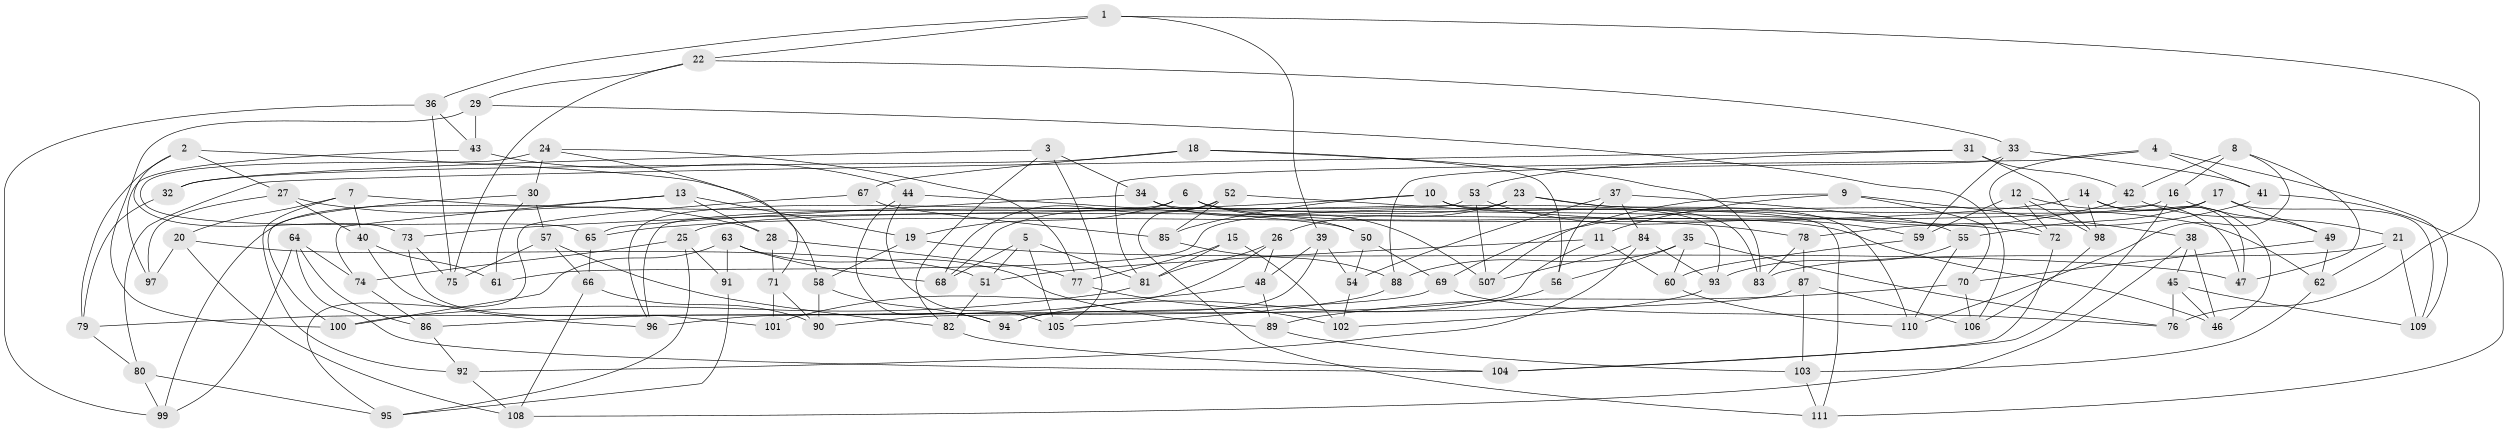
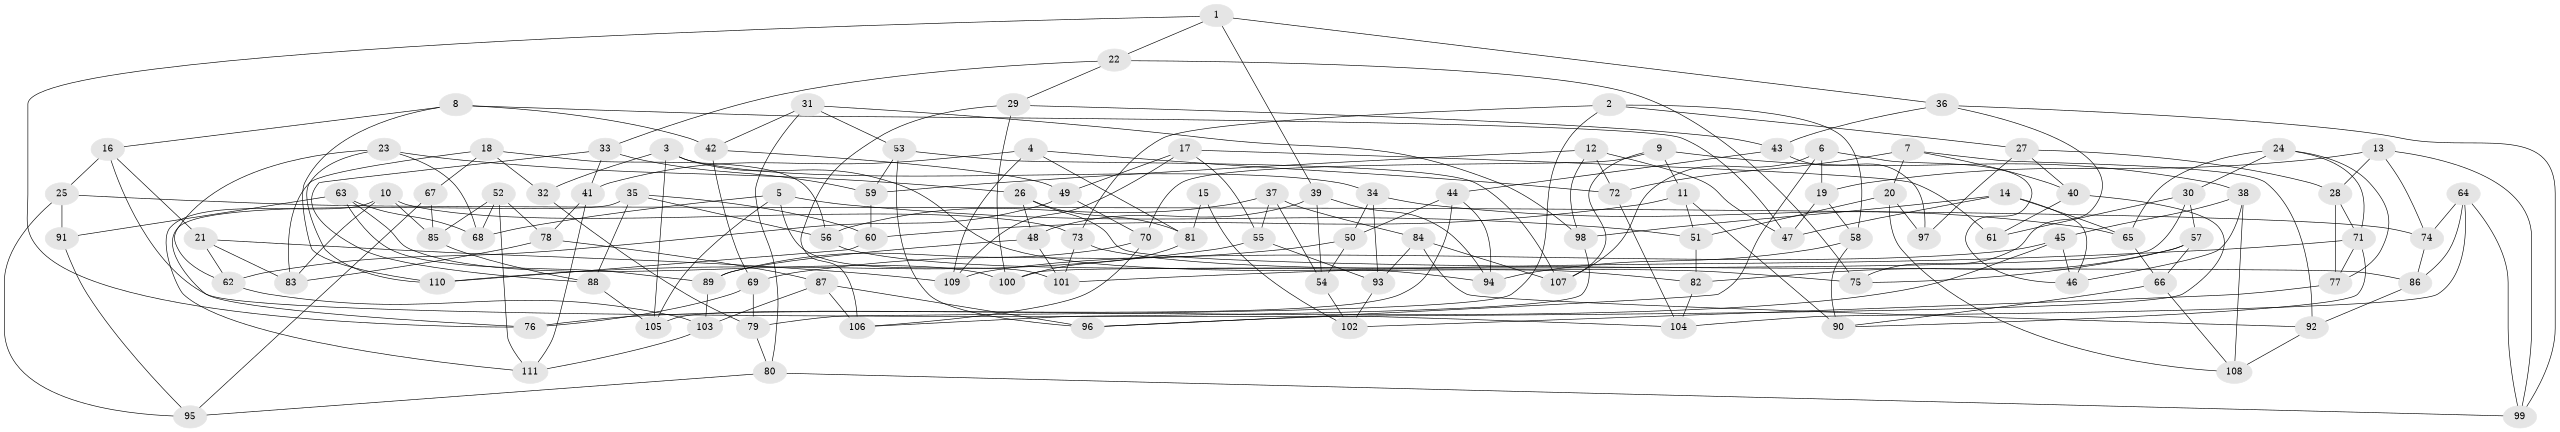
  graph {
    node [color=gray90 style=filled]
    1
    22
    36
    39
    76
    29
    33
    75
    99
    43
    48
    54
    94
    2
    27
    58
    73
    79
    40
    28
    97
    90
    101
    80
    3
    32
    34
    82
    105
    65
    50
    93
    104
    4
    41
    72
    81
    109
    111
    78
    100
    5
    51
    68
    6
    19
    46
    96
-   107 [label=507]
+   107
    47
    7
    20
    92
    108
    61
    8
    16
    42
    110
    21
    25
    49
    69
    9
    11
    38
    70
    60
    45
    106
    89
    10
    83
    85
    88
    12
    59
    98
    13
    74
    77
    71
    86
    14
    66
    15
    102
    62
    91
    95
    17
    55
    18
    56
    67
    103
    23
    26
    24
    30
    57
    44
    31
    53
    35
    37
    84
    87
    52
    63
    64
    1 -- 22
    1 -- 36
    1 -- 39
    1 -- 76
    22 -- 29
    22 -- 33
    22 -- 75
    36 -- 75
    36 -- 99
    36 -- 43
    39 -- 48
    39 -- 54
    39 -- 94
    29 -- 43
    29 -- 100
    29 -- 106
    33 -- 41
    33 -- 88
    33 -- 59
    43 -- 97
    43 -- 44
    48 -- 101
    48 -- 89
    54 -- 102
    2 -- 27
    2 -- 58
    2 -- 73
    2 -- 79
    27 -- 40
    27 -- 28
    27 -- 97
    58 -- 94
    58 -- 90
    73 -- 75
    73 -- 101
    79 -- 80
    40 -- 96
    40 -- 61
    28 -- 77
    28 -- 71
    80 -- 99
    80 -- 95
    3 -- 32
    3 -- 34
    3 -- 82
    3 -- 105
    32 -- 79
    34 -- 65
    34 -- 50
    34 -- 93
    82 -- 104
    65 -- 66
    50 -- 54
    50 -- 69
    93 -- 102
    4 -- 41
    4 -- 72
    4 -- 81
    4 -- 109
    41 -- 111
    41 -- 78
    72 -- 104
    81 -- 100
    78 -- 83
    78 -- 87
-   5 -- 81
+   5 -- 101
    5 -- 105
    5 -- 51
    5 -- 68
    51 -- 82
    6 -- 19
    6 -- 46
    6 -- 96
    6 -- 107
    19 -- 58
    19 -- 47
    7 -- 40
    7 -- 72
    7 -- 20
    7 -- 92
    20 -- 97
    20 -- 51
    20 -- 108
    92 -- 108
    8 -- 47
    8 -- 16
    8 -- 42
    8 -- 110
    16 -- 104
    16 -- 21
    16 -- 25
    42 -- 49
    42 -- 69
    21 -- 109
    21 -- 83
    21 -- 62
    25 -- 74
    25 -- 91
    25 -- 95
    49 -- 70
    49 -- 62
    69 -- 76
    69 -- 79
    9 -- 107
    9 -- 11
    9 -- 38
    9 -- 70
    11 -- 90
    11 -- 51
    11 -- 60
    38 -- 46
    38 -- 108
    38 -- 45
    70 -- 106
    70 -- 89
    60 -- 110
    45 -- 76
    45 -- 109
    45 -- 46
    89 -- 103
    10 -- 73
    10 -- 111
    10 -- 83
    10 -- 85
    85 -- 88
    88 -- 105
    12 -- 72
    12 -- 47
    12 -- 59
    12 -- 98
    59 -- 60
    98 -- 106
    13 -- 99
    13 -- 28
    13 -- 19
    13 -- 74
    74 -- 86
    77 -- 102
    71 -- 90
    71 -- 101
    86 -- 92
    14 -- 65
    14 -- 46
    14 -- 47
    14 -- 98
    66 -- 90
    66 -- 108
    15 -- 81
-   15 -- 77
+   71 -- 77
    15 -- 102
    62 -- 103
    91 -- 95
    17 -- 109
    17 -- 61
    17 -- 49
    17 -- 55
    55 -- 93
    55 -- 110
    18 -- 32
    18 -- 83
    18 -- 56
    18 -- 67
    56 -- 94
    67 -- 85
    67 -- 95
    103 -- 111
    23 -- 68
    23 -- 110
    23 -- 62
    23 -- 26
    26 -- 48
    26 -- 81
    26 -- 86
    24 -- 65
    24 -- 77
    24 -- 71
    24 -- 30
    30 -- 100
    30 -- 61
    30 -- 57
    57 -- 75
    57 -- 82
    57 -- 66
    44 -- 94
    44 -- 105
    44 -- 50
    31 -- 80
    31 -- 42
    31 -- 98
    31 -- 53
    53 -- 96
    53 -- 107
    53 -- 59
    35 -- 76
    35 -- 60
    35 -- 88
    35 -- 56
    37 -- 54
    37 -- 55
    37 -- 56
    37 -- 84
    84 -- 93
    84 -- 107
    84 -- 92
    87 -- 96
    87 -- 106
    87 -- 103
    52 -- 111
    52 -- 78
    52 -- 68
    52 -- 85
    63 -- 100
    63 -- 68
    63 -- 89
    63 -- 91
    64 -- 99
    64 -- 104
    64 -- 74
    64 -- 86
  }
